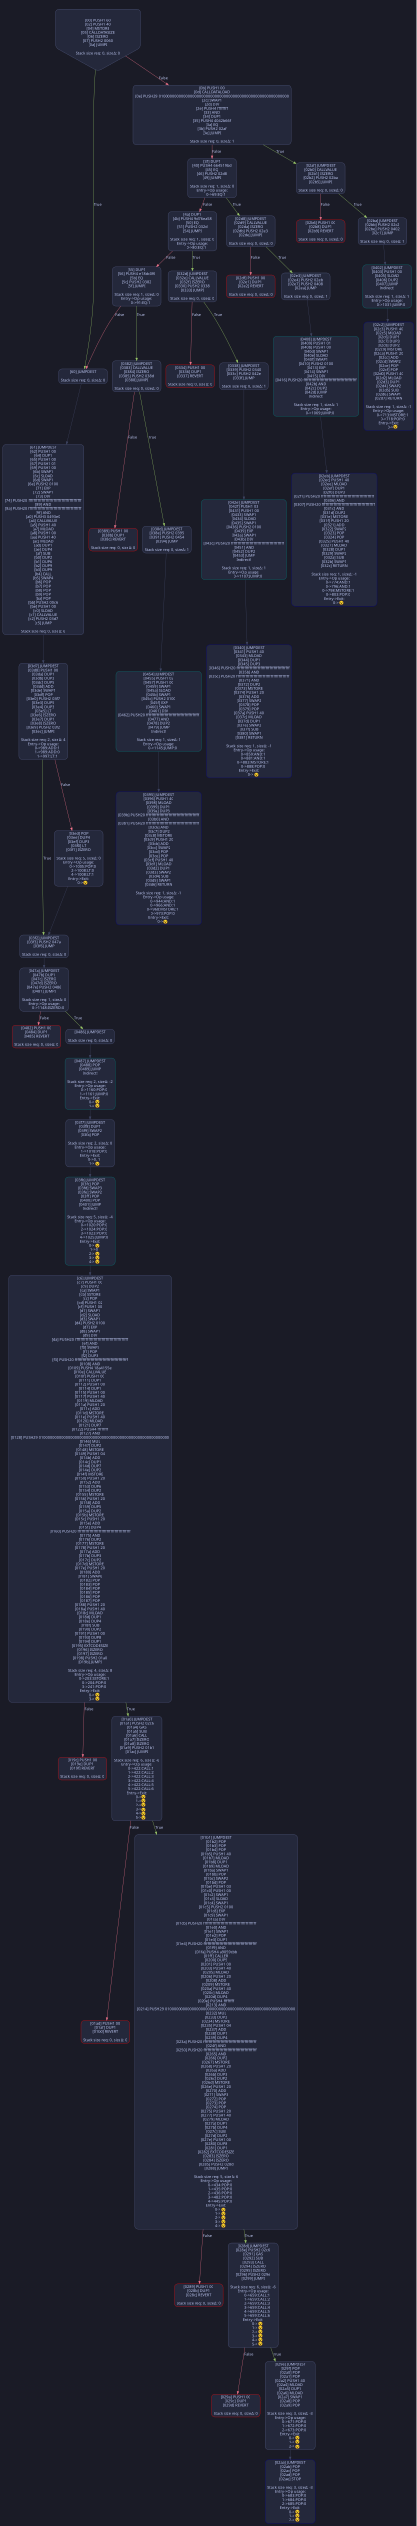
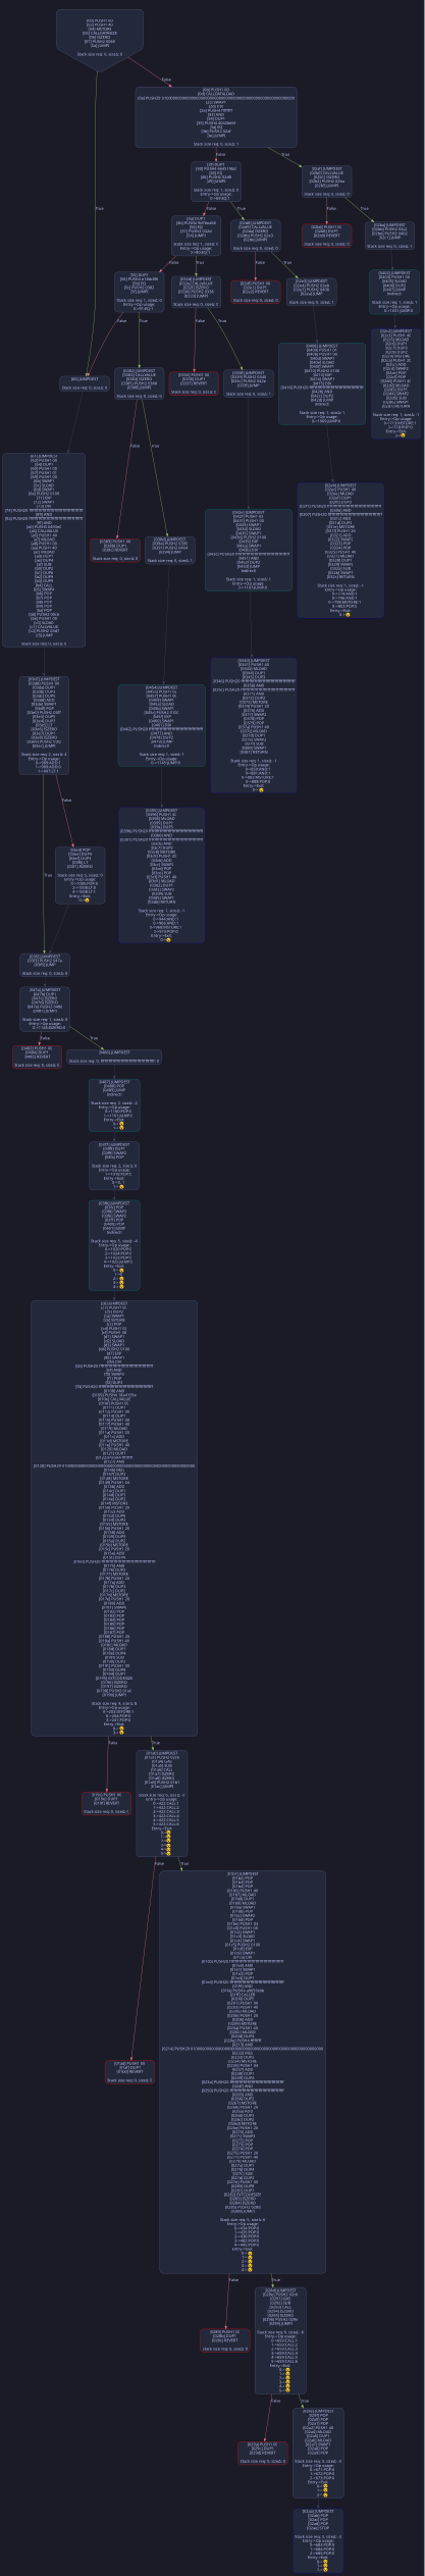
  digraph {
    bgcolor="#1a1b26"
    fontname="Noto Sans"
    node [color="#565f89" fillcolor="#24283b" fontcolor="#c0caf5" fontname="Noto Sans" shape=box style="filled, rounded"]
    edge [color="#414868" fontcolor="#c0caf5" fontname="Noto Sans"]
    n1 [label="[00] PUSH1 60\n[02] PUSH1 40\n[04] MSTORE\n[05] CALLDATASIZE\n[06] ISZERO\n[07] PUSH2 0060\n[0a] JUMPI\n\nStack size req: 0, sizeΔ: 0\n" shape=invhouse]
    n2 [label="[0b] PUSH1 00\n[0d] CALLDATALOAD\n[0e] PUSH29 0100000000000000000000000000000000000000000000000000000000\n[2c] SWAP1\n[2d] DIV\n[2e] PUSH4 ffffffff\n[33] AND\n[34] DUP1\n[35] PUSH4 4042b66f\n[3a] EQ\n[3b] PUSH2 02af\n[3e] JUMPI\n\nStack size req: 0, sizeΔ: 1\n"]
    n3 [label="[60] JUMPDEST\n\nStack size req: 0, sizeΔ: 0\n"]
    n4 [label="[3f] DUP1\n[40] PUSH4 664519bd\n[45] EQ\n[46] PUSH2 02d8\n[49] JUMPI\n\nStack size req: 1, sizeΔ: 0\nEntry->Op usage:\n	0->69:EQ:1\n"]
    n5 [label="[02af] JUMPDEST\n[02b0] CALLVALUE\n[02b1] ISZERO\n[02b2] PUSH2 02ba\n[02b5] JUMPI\n\nStack size req: 0, sizeΔ: 0\n"]
    n6 [label="[4a] DUP1\n[4b] PUSH4 9d76ea58\n[50] EQ\n[51] PUSH2 032d\n[54] JUMPI\n\nStack size req: 1, sizeΔ: 0\nEntry->Op usage:\n	0->80:EQ:1\n"]
    n7 [label="[02d8] JUMPDEST\n[02d9] CALLVALUE\n[02da] ISZERO\n[02db] PUSH2 02e3\n[02de] JUMPI\n\nStack size req: 0, sizeΔ: 0\n"]
    n8 [label="[55] DUP1\n[56] PUSH4 e18dc0f6\n[5b] EQ\n[5c] PUSH2 0382\n[5f] JUMPI\n\nStack size req: 1, sizeΔ: 0\nEntry->Op usage:\n	0->91:EQ:1\n"]
    n9 [label="[032d] JUMPDEST\n[032e] CALLVALUE\n[032f] ISZERO\n[0330] PUSH2 0338\n[0333] JUMPI\n\nStack size req: 0, sizeΔ: 0\n"]
    n10 [label="[0382] JUMPDEST\n[0383] CALLVALUE\n[0384] ISZERO\n[0385] PUSH2 038d\n[0388] JUMPI\n\nStack size req: 0, sizeΔ: 0\n"]
    n11 [label="[61] JUMPDEST\n[62] PUSH1 00\n[64] DUP1\n[65] PUSH1 00\n[67] PUSH1 01\n[69] PUSH1 00\n[6b] SWAP1\n[6c] SLOAD\n[6d] SWAP1\n[6e] PUSH2 0100\n[71] EXP\n[72] SWAP1\n[73] DIV\n[74] PUSH20 ffffffffffffffffffffffffffffffffffffffff\n[89] AND\n[8a] PUSH20 ffffffffffffffffffffffffffffffffffffffff\n[9f] AND\n[a0] PUSH3 0493e0\n[a4] CALLVALUE\n[a5] PUSH1 40\n[a7] MLOAD\n[a8] PUSH1 00\n[aa] PUSH1 40\n[ac] MLOAD\n[ad] DUP1\n[ae] DUP4\n[af] SUB\n[b0] DUP2\n[b1] DUP6\n[b2] DUP9\n[b3] DUP9\n[b4] CALL\n[b5] SWAP4\n[b6] POP\n[b7] POP\n[b8] POP\n[b9] POP\n[ba] POP\n[bb] PUSH2 00c6\n[be] PUSH1 00\n[c0] SLOAD\n[c1] CALLVALUE\n[c2] PUSH2 03d7\n[c5] JUMP\n\nStack size req: 0, sizeΔ: 6\n"]
    n12 [label="[03d7] JUMPDEST\n[03d8] PUSH1 00\n[03da] DUP1\n[03db] DUP3\n[03dc] DUP5\n[03dd] ADD\n[03de] SWAP1\n[03df] POP\n[03e0] PUSH2 03f7\n[03e3] DUP5\n[03e4] DUP3\n[03e5] LT\n[03e6] ISZERO\n[03e7] DUP1\n[03e8] ISZERO\n[03e9] PUSH2 03f2\n[03ec] JUMPI\n\nStack size req: 2, sizeΔ: 4\nEntry->Op usage:\n	0->989:ADD:1\n	1->989:ADD:0\n	1->997:LT:1\n"]
    n13 [label="[c6] JUMPDEST\n[c7] PUSH1 00\n[c9] DUP2\n[ca] SWAP1\n[cb] SSTORE\n[cc] POP\n[cd] PUSH1 02\n[cf] PUSH1 00\n[d1] SWAP1\n[d2] SLOAD\n[d3] SWAP1\n[d4] PUSH2 0100\n[d7] EXP\n[d8] SWAP1\n[d9] DIV\n[da] PUSH20 ffffffffffffffffffffffffffffffffffffffff\n[ef] AND\n[f0] SWAP3\n[f1] POP\n[f2] DUP3\n[f3] PUSH20 ffffffffffffffffffffffffffffffffffffffff\n[0108] AND\n[0109] PUSH4 18a4155e\n[010e] CALLVALUE\n[010f] PUSH1 00\n[0111] DUP1\n[0112] PUSH1 00\n[0114] DUP1\n[0115] PUSH1 00\n[0117] PUSH1 40\n[0119] MLOAD\n[011a] PUSH1 20\n[011c] ADD\n[011d] MSTORE\n[011e] PUSH1 40\n[0120] MLOAD\n[0121] DUP7\n[0122] PUSH4 ffffffff\n[0127] AND\n[0128] PUSH29 0100000000000000000000000000000000000000000000000000000000\n[0146] MUL\n[0147] DUP2\n[0148] MSTORE\n[0149] PUSH1 04\n[014b] ADD\n[014c] DUP1\n[014d] DUP7\n[014e] DUP2\n[014f] MSTORE\n[0150] PUSH1 20\n[0152] ADD\n[0153] DUP6\n[0154] DUP2\n[0155] MSTORE\n[0156] PUSH1 20\n[0158] ADD\n[0159] DUP5\n[015a] DUP2\n[015b] MSTORE\n[015c] PUSH1 20\n[015e] ADD\n[015f] DUP4\n[0160] PUSH20 ffffffffffffffffffffffffffffffffffffffff\n[0175] AND\n[0176] DUP2\n[0177] MSTORE\n[0178] PUSH1 20\n[017a] ADD\n[017b] DUP3\n[017c] DUP2\n[017d] MSTORE\n[017e] PUSH1 20\n[0180] ADD\n[0181] SWAP6\n[0182] POP\n[0183] POP\n[0184] POP\n[0185] POP\n[0186] POP\n[0187] POP\n[0188] PUSH1 20\n[018a] PUSH1 40\n[018c] MLOAD\n[018d] DUP1\n[018e] DUP4\n[018f] SUB\n[0190] DUP2\n[0191] PUSH1 00\n[0193] DUP8\n[0194] DUP1\n[0195] EXTCODESIZE\n[0196] ISZERO\n[0197] ISZERO\n[0198] PUSH2 01a0\n[019b] JUMPI\n\nStack size req: 4, sizeΔ: 8\nEntry->Op usage:\n	0->203:SSTORE:1\n	0->204:POP:0\n	3->241:POP:0\nEntry->Exit:\n	0->😵\n	3->😵\n"]
    n14 [color=red label="[019c] PUSH1 00\n[019e] DUP1\n[019f] REVERT\n\nStack size req: 0, sizeΔ: 0\n"]
    n15 [label="[01a0] JUMPDEST\n[01a1] PUSH2 02c6\n[01a4] GAS\n[01a5] SUB\n[01a6] CALL\n[01a7] ISZERO\n[01a8] ISZERO\n[01a9] PUSH2 01b1\n[01ac] JUMPI\n\nStack size req: 6, sizeΔ: -6\nEntry->Op usage:\n	0->422:CALL:1\n	1->422:CALL:2\n	2->422:CALL:3\n	3->422:CALL:4\n	4->422:CALL:5\n	5->422:CALL:6\nEntry->Exit:\n	0->😵\n	1->😵\n	2->😵\n	3->😵\n	4->😵\n	5->😵\n"]
    n16 [color=red label="[01ad] PUSH1 00\n[01af] DUP1\n[01b0] REVERT\n\nStack size req: 0, sizeΔ: 0\n"]
    n17 [label="[01b1] JUMPDEST\n[01b2] POP\n[01b3] POP\n[01b4] POP\n[01b5] PUSH1 40\n[01b7] MLOAD\n[01b8] DUP1\n[01b9] MLOAD\n[01ba] SWAP1\n[01bb] POP\n[01bc] SWAP2\n[01bd] POP\n[01be] PUSH1 03\n[01c0] PUSH1 00\n[01c2] SWAP1\n[01c3] SLOAD\n[01c4] SWAP1\n[01c5] PUSH2 0100\n[01c8] EXP\n[01c9] SWAP1\n[01ca] DIV\n[01cb] PUSH20 ffffffffffffffffffffffffffffffffffffffff\n[01e0] AND\n[01e1] SWAP1\n[01e2] POP\n[01e3] DUP1\n[01e4] PUSH20 ffffffffffffffffffffffffffffffffffffffff\n[01f9] AND\n[01fa] PUSH4 a9059cbb\n[01ff] CALLER\n[0200] DUP5\n[0201] PUSH1 00\n[0203] PUSH1 40\n[0205] MLOAD\n[0206] PUSH1 20\n[0208] ADD\n[0209] MSTORE\n[020a] PUSH1 40\n[020c] MLOAD\n[020d] DUP4\n[020e] PUSH4 ffffffff\n[0213] AND\n[0214] PUSH29 0100000000000000000000000000000000000000000000000000000000\n[0232] MUL\n[0233] DUP2\n[0234] MSTORE\n[0235] PUSH1 04\n[0237] ADD\n[0238] DUP1\n[0239] DUP4\n[023a] PUSH20 ffffffffffffffffffffffffffffffffffffffff\n[024f] AND\n[0250] PUSH20 ffffffffffffffffffffffffffffffffffffffff\n[0265] AND\n[0266] DUP2\n[0267] MSTORE\n[0268] PUSH1 20\n[026a] ADD\n[026b] DUP3\n[026c] DUP2\n[026d] MSTORE\n[026e] PUSH1 20\n[0270] ADD\n[0271] SWAP3\n[0272] POP\n[0273] POP\n[0274] POP\n[0275] PUSH1 20\n[0277] PUSH1 40\n[0279] MLOAD\n[027a] DUP1\n[027b] DUP4\n[027c] SUB\n[027d] DUP2\n[027e] PUSH1 00\n[0280] DUP8\n[0281] DUP1\n[0282] EXTCODESIZE\n[0283] ISZERO\n[0284] ISZERO\n[0285] PUSH2 028d\n[0288] JUMPI\n\nStack size req: 5, sizeΔ: 6\nEntry->Op usage:\n	0->434:POP:0\n	1->435:POP:0\n	2->436:POP:0\n	3->482:POP:0\n	4->445:POP:0\nEntry->Exit:\n	0->😵\n	1->😵\n	2->😵\n	3->😵\n	4->😵\n"]
    n18 [color=red label="[0289] PUSH1 00\n[028b] DUP1\n[028c] REVERT\n\nStack size req: 0, sizeΔ: 0\n"]
    n19 [label="[028d] JUMPDEST\n[028e] PUSH2 02c6\n[0291] GAS\n[0292] SUB\n[0293] CALL\n[0294] ISZERO\n[0295] ISZERO\n[0296] PUSH2 029e\n[0299] JUMPI\n\nStack size req: 6, sizeΔ: -6\nEntry->Op usage:\n	0->659:CALL:1\n	1->659:CALL:2\n	2->659:CALL:3\n	3->659:CALL:4\n	4->659:CALL:5\n	5->659:CALL:6\nEntry->Exit:\n	0->😵\n	1->😵\n	2->😵\n	3->😵\n	4->😵\n	5->😵\n"]
    n20 [color=red label="[029a] PUSH1 00\n[029c] DUP1\n[029d] REVERT\n\nStack size req: 0, sizeΔ: 0\n"]
    n21 [label="[029e] JUMPDEST\n[029f] POP\n[02a0] POP\n[02a1] POP\n[02a2] PUSH1 40\n[02a4] MLOAD\n[02a5] DUP1\n[02a6] MLOAD\n[02a7] SWAP1\n[02a8] POP\n[02a9] POP\n\nStack size req: 3, sizeΔ: -3\nEntry->Op usage:\n	0->671:POP:0\n	1->672:POP:0\n	2->673:POP:0\nEntry->Exit:\n	0->😵\n	1->😵\n	2->😵\n"]
    n22 [color=darkblue label="[02aa] JUMPDEST\n[02ab] POP\n[02ac] POP\n[02ad] POP\n[02ae] STOP\n\nStack size req: 3, sizeΔ: -3\nEntry->Op usage:\n	0->683:POP:0\n	1->684:POP:0\n	2->685:POP:0\nEntry->Exit:\n	0->😵\n	1->😵\n	2->😵\n"]
    n23 [color=red label="[02b6] PUSH1 00\n[02b8] DUP1\n[02b9] REVERT\n\nStack size req: 0, sizeΔ: 0\n"]
    n24 [label="[02ba] JUMPDEST\n[02bb] PUSH2 02c2\n[02be] PUSH2 0402\n[02c1] JUMP\n\nStack size req: 0, sizeΔ: 1\n"]
    n25 [color=teal label="[0402] JUMPDEST\n[0403] PUSH1 00\n[0405] SLOAD\n[0406] DUP2\n[0407] JUMP\nIndirect!\n\nStack size req: 1, sizeΔ: 1\nEntry->Op usage:\n	0->1031:JUMP:0\n"]
    n26 [color=darkblue label="[02c2] JUMPDEST\n[02c3] PUSH1 40\n[02c5] MLOAD\n[02c6] DUP1\n[02c7] DUP3\n[02c8] DUP2\n[02c9] MSTORE\n[02ca] PUSH1 20\n[02cc] ADD\n[02cd] SWAP2\n[02ce] POP\n[02cf] POP\n[02d0] PUSH1 40\n[02d2] MLOAD\n[02d3] DUP1\n[02d4] SWAP2\n[02d5] SUB\n[02d6] SWAP1\n[02d7] RETURN\n\nStack size req: 1, sizeΔ: -1\nEntry->Op usage:\n	0->713:MSTORE:1\n	0->718:POP:0\nEntry->Exit:\n	0->😵\n"]
    n27 [color=red label="[02df] PUSH1 00\n[02e1] DUP1\n[02e2] REVERT\n\nStack size req: 0, sizeΔ: 0\n"]
    n28 [label="[02e3] JUMPDEST\n[02e4] PUSH2 02eb\n[02e7] PUSH2 0408\n[02ea] JUMP\n\nStack size req: 0, sizeΔ: 1\n"]
    n29 [color=teal label="[0408] JUMPDEST\n[0409] PUSH1 01\n[040b] PUSH1 00\n[040d] SWAP1\n[040e] SLOAD\n[040f] SWAP1\n[0410] PUSH2 0100\n[0413] EXP\n[0414] SWAP1\n[0415] DIV\n[0416] PUSH20 ffffffffffffffffffffffffffffffffffffffff\n[042b] AND\n[042c] DUP2\n[042d] JUMP\nIndirect!\n\nStack size req: 1, sizeΔ: 1\nEntry->Op usage:\n	0->1069:JUMP:0\n"]
    n30 [color=darkblue label="[02eb] JUMPDEST\n[02ec] PUSH1 40\n[02ee] MLOAD\n[02ef] DUP1\n[02f0] DUP3\n[02f1] PUSH20 ffffffffffffffffffffffffffffffffffffffff\n[0306] AND\n[0307] PUSH20 ffffffffffffffffffffffffffffffffffffffff\n[031c] AND\n[031d] DUP2\n[031e] MSTORE\n[031f] PUSH1 20\n[0321] ADD\n[0322] SWAP2\n[0323] POP\n[0324] POP\n[0325] PUSH1 40\n[0327] MLOAD\n[0328] DUP1\n[0329] SWAP2\n[032a] SUB\n[032b] SWAP1\n[032c] RETURN\n\nStack size req: 1, sizeΔ: -1\nEntry->Op usage:\n	0->774:AND:1\n	0->796:AND:1\n	0->798:MSTORE:1\n	0->803:POP:0\nEntry->Exit:\n	0->😵\n"]
    n31 [color=red label="[0334] PUSH1 00\n[0336] DUP1\n[0337] REVERT\n\nStack size req: 0, sizeΔ: 0\n"]
    n32 [label="[0338] JUMPDEST\n[0339] PUSH2 0340\n[033c] PUSH2 042e\n[033f] JUMP\n\nStack size req: 0, sizeΔ: 1\n"]
    n33 [color=teal label="[042e] JUMPDEST\n[042f] PUSH1 03\n[0431] PUSH1 00\n[0433] SWAP1\n[0434] SLOAD\n[0435] SWAP1\n[0436] PUSH2 0100\n[0439] EXP\n[043a] SWAP1\n[043b] DIV\n[043c] PUSH20 ffffffffffffffffffffffffffffffffffffffff\n[0451] AND\n[0452] DUP2\n[0453] JUMP\nIndirect!\n\nStack size req: 1, sizeΔ: 1\nEntry->Op usage:\n	0->1107:JUMP:0\n"]
    n34 [color=darkblue label="[0340] JUMPDEST\n[0341] PUSH1 40\n[0343] MLOAD\n[0344] DUP1\n[0345] DUP3\n[0346] PUSH20 ffffffffffffffffffffffffffffffffffffffff\n[035b] AND\n[035c] PUSH20 ffffffffffffffffffffffffffffffffffffffff\n[0371] AND\n[0372] DUP2\n[0373] MSTORE\n[0374] PUSH1 20\n[0376] ADD\n[0377] SWAP2\n[0378] POP\n[0379] POP\n[037a] PUSH1 40\n[037c] MLOAD\n[037d] DUP1\n[037e] SWAP2\n[037f] SUB\n[0380] SWAP1\n[0381] RETURN\n\nStack size req: 1, sizeΔ: -1\nEntry->Op usage:\n	0->859:AND:1\n	0->881:AND:1\n	0->883:MSTORE:1\n	0->888:POP:0\nEntry->Exit:\n	0->😵\n"]
    n35 [color=red label="[0389] PUSH1 00\n[038b] DUP1\n[038c] REVERT\n\nStack size req: 0, sizeΔ: 0\n"]
    n36 [label="[038d] JUMPDEST\n[038e] PUSH2 0395\n[0391] PUSH2 0454\n[0394] JUMP\n\nStack size req: 0, sizeΔ: 1\n"]
    n37 [color=teal label="[0454] JUMPDEST\n[0455] PUSH1 02\n[0457] PUSH1 00\n[0459] SWAP1\n[045a] SLOAD\n[045b] SWAP1\n[045c] PUSH2 0100\n[045f] EXP\n[0460] SWAP1\n[0461] DIV\n[0462] PUSH20 ffffffffffffffffffffffffffffffffffffffff\n[0477] AND\n[0478] DUP2\n[0479] JUMP\nIndirect!\n\nStack size req: 1, sizeΔ: 1\nEntry->Op usage:\n	0->1145:JUMP:0\n"]
    n38 [color=darkblue label="[0395] JUMPDEST\n[0396] PUSH1 40\n[0398] MLOAD\n[0399] DUP1\n[039a] DUP3\n[039b] PUSH20 ffffffffffffffffffffffffffffffffffffffff\n[03b0] AND\n[03b1] PUSH20 ffffffffffffffffffffffffffffffffffffffff\n[03c6] AND\n[03c7] DUP2\n[03c8] MSTORE\n[03c9] PUSH1 20\n[03cb] ADD\n[03cc] SWAP2\n[03cd] POP\n[03ce] POP\n[03cf] PUSH1 40\n[03d1] MLOAD\n[03d2] DUP1\n[03d3] SWAP2\n[03d4] SUB\n[03d5] SWAP1\n[03d6] RETURN\n\nStack size req: 1, sizeΔ: -1\nEntry->Op usage:\n	0->944:AND:1\n	0->966:AND:1\n	0->968:MSTORE:1\n	0->973:POP:0\nEntry->Exit:\n	0->😵\n"]
    n39 [label="[03ed] POP\n[03ee] DUP4\n[03ef] DUP3\n[03f0] LT\n[03f1] ISZERO\n\nStack size req: 5, sizeΔ: 0\nEntry->Op usage:\n	0->1005:POP:0\n	2->1008:LT:0\n	4->1008:LT:1\nEntry->Exit:\n	0->😵\n"]
    n40 [label="[03f2] JUMPDEST\n[03f3] PUSH2 047a\n[03f6] JUMP\n\nStack size req: 0, sizeΔ: 0\n"]
    n41 [label="[047a] JUMPDEST\n[047b] DUP1\n[047c] ISZERO\n[047d] ISZERO\n[047e] PUSH2 0486\n[0481] JUMPI\n\nStack size req: 1, sizeΔ: 0\nEntry->Op usage:\n	0->1148:ISZERO:0\n"]
    n42 [label="[03f7] JUMPDEST\n[03f8] DUP1\n[03f9] SWAP2\n[03fa] POP\n\nStack size req: 2, sizeΔ: 0\nEntry->Op usage:\n	1->1018:POP:0\nEntry->Exit:\n	0->0, 1\n	1->😵\n"]
    n43 [color=teal label="[03fb] JUMPDEST\n[03fc] POP\n[03fd] SWAP3\n[03fe] SWAP2\n[03ff] POP\n[0400] POP\n[0401] JUMP\nIndirect!\n\nStack size req: 5, sizeΔ: -4\nEntry->Op usage:\n	0->1020:POP:0\n	2->1024:POP:0\n	3->1023:POP:0\n	4->1025:JUMP:0\nEntry->Exit:\n	0->😵\n	1->0\n	2->😵\n	3->😵\n	4->😵\n"]
    n44 [color=red label="[0482] PUSH1 00\n[0484] DUP1\n[0485] REVERT\n\nStack size req: 0, sizeΔ: 0\n"]
-   n45 [label="[0486] JUMPDEST\n\nStack size req: 0, sizeΔ: 0\n"]
+   n45 [label="[0486] JUMPDEST\n\nStack size req: 0, ffffffffffffffffffffffffffffffffffffffff: 0\n"]
    n46 [color=teal label="[0487] JUMPDEST\n[0488] POP\n[0489] JUMP\nIndirect!\n\nStack size req: 2, sizeΔ: -2\nEntry->Op usage:\n	0->1160:POP:0\n	1->1161:JUMP:0\nEntry->Exit:\n	0->😵\n	1->😵\n"]
    n1 -> n2 [color="#f7768e" label=False]
    n1 -> n3 [color="#9ece6a" label=True]
    n2 -> n4 [color="#f7768e" label=False]
    n2 -> n5 [color="#9ece6a" label=True]
    n3 -> n11
    n4 -> n6 [color="#f7768e" label=False]
    n4 -> n7 [color="#9ece6a" label=True]
    n5 -> n23 [color="#f7768e" label=False]
    n5 -> n24 [color="#9ece6a" label=True]
    n6 -> n8 [color="#f7768e" label=False]
    n6 -> n9 [color="#9ece6a" label=True]
    n7 -> n27 [color="#f7768e" label=False]
    n7 -> n28 [color="#9ece6a" label=True]
    n8 -> n3 [color="#f7768e" label=False]
    n8 -> n10 [color="#9ece6a" label=True]
    n9 -> n31 [color="#f7768e" label=False]
    n9 -> n32 [color="#9ece6a" label=True]
    n10 -> n35 [color="#f7768e" label=False]
    n10 -> n36 [color="#9ece6a" label=True]
    n11 -> n12
    n12 -> n39 [color="#f7768e" label=False]
    n12 -> n40 [color="#9ece6a" label=True]
    n13 -> n14 [color="#f7768e" label=False]
    n13 -> n15 [color="#9ece6a" label=True]
    n15 -> n16 [color="#f7768e" label=False]
    n15 -> n17 [color="#9ece6a" label=True]
    n17 -> n18 [color="#f7768e" label=False]
    n17 -> n19 [color="#9ece6a" label=True]
    n19 -> n20 [color="#f7768e" label=False]
    n19 -> n21 [color="#9ece6a" label=True]
    n21 -> n22
    n24 -> n25
    n25 -> n26
    n28 -> n29
    n29 -> n30
    n32 -> n33
    n33 -> n34
    n36 -> n37
    n37 -> n38
    n39 -> n40
    n40 -> n41
    n41 -> n44 [color="#f7768e" label=False]
    n41 -> n45 [color="#9ece6a" label=True]
    n42 -> n43
    n43 -> n13
    n45 -> n46
    n46 -> n42
  }
